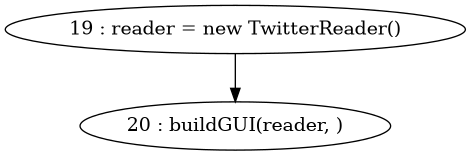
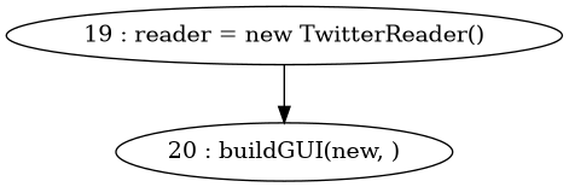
  digraph {
    "19 : reader = new TwitterReader()"
-   "20 : buildGUI(reader, )"
+   "20 : buildGUI(reader, )" [label="20 : buildGUI(new, )"]
    "19 : reader = new TwitterReader()" -> "20 : buildGUI(reader, )"
  }
